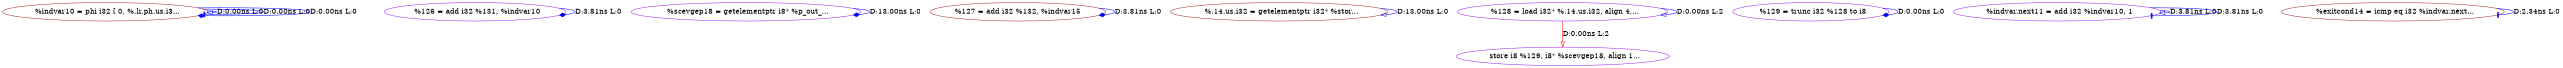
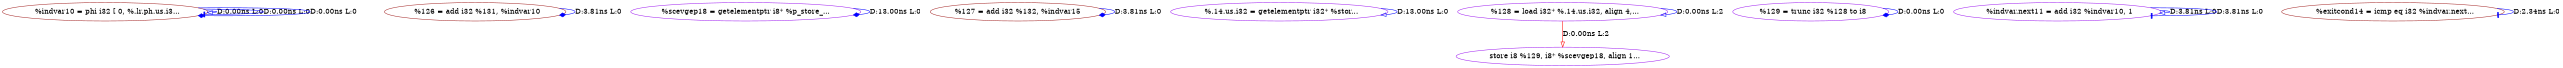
  digraph {
    node [color=brown]
    edge [arrowhead=onormal color=blue]
    n1 [label="  %indvar10 = phi i32 [ 0, %.lr.ph.us.i3..."]
-   n2 [color=purple label="  %126 = add i32 %131, %indvar10"]
-   n3 [color=purple label="  %scevgep18 = getelementptr i8* %p_out_..."]
+   n2 [label="  %126 = add i32 %131, %indvar10"]
+   n3 [color=purple label="%scevgep18 = getelementptr i8* %p_store_..."]
    n4 [label="%127 = add i32 %132, %indvar15"]
-   n5 [label="  %.14.us.i32 = getelementptr i32* %stor..."]
+   n5 [color=purple label="  %.14.us.i32 = getelementptr i32* %stor..."]
    n6 [color=purple label="  %128 = load i32* %.14.us.i32, align 4,..."]
    n7 [color=purple label="  store i8 %129, i8* %scevgep18, align 1..."]
    n8 [color=purple label="  %129 = trunc i32 %128 to i8"]
    n9 [color=purple label="  %indvar.next11 = add i32 %indvar10, 1"]
    n10 [label="  %exitcond14 = icmp eq i32 %indvar.next..."]
    n1 -> n1 [label="D:0.00ns L:0"]
    n1 -> n1 [arrowhead=tee label="D:0.00ns L:0"]
    n1 -> n1 [arrowhead=diamond label="D:0.00ns L:0"]
    n2 -> n2 [arrowhead=diamond label="D:3.81ns L:0"]
    n3 -> n3 [arrowhead=diamond label="D:13.00ns L:0"]
    n4 -> n4 [arrowhead=diamond label="D:3.81ns L:0"]
    n5 -> n5 [label="D:13.00ns L:0"]
    n6 -> n6 [label="D:0.00ns L:2"]
    n6 -> n7 [color=red label="D:0.00ns L:2"]
    n8 -> n8 [arrowhead=diamond label="D:0.00ns L:0"]
    n9 -> n9 [label="D:3.81ns L:0"]
    n9 -> n9 [arrowhead=tee label="D:3.81ns L:0"]
    n10 -> n10 [arrowhead=tee label="D:2.34ns L:0"]
  }
